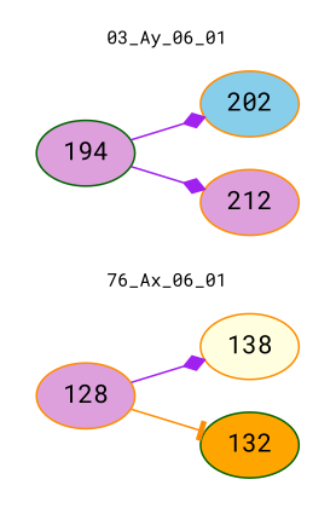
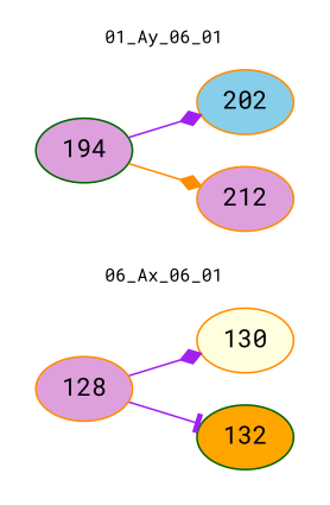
  digraph {
    fontname="Roboto Mono"
    rankdir=LR
    node [color=darkorange fillcolor=plum fontname="Roboto Mono" style=filled]
    edge [arrowhead=diamond color=darkorange fontname="Roboto Mono"]
    n1 [label=128]
    n2 [color=darkgreen fillcolor=orange label=132]
-   n3 [fillcolor=lightyellow label=138]
+   n3 [fillcolor=lightyellow label=130]
    n4 [color=darkgreen label=194]
    n5 [label=212]
    n6 [fillcolor=skyblue label=202]
    subgraph cluster_1 {
      color=white
      fontsize=10
-     label="76_Ax_06_01"
+     label="06_Ax_06_01"
      n1
      n2
      n3
    }
    subgraph cluster_2 {
      color=white
      fontsize=10
-     label="03_Ay_06_01"
+     label="01_Ay_06_01"
      n4
      n5
      n6
    }
-   n1 -> n2 [arrowhead=tee]
+   n1 -> n2 [arrowhead=tee color=purple]
    n1 -> n3 [color=purple]
-   n4 -> n5 [color=purple]
+   n4 -> n5
    n4 -> n6 [color=purple]
  }
